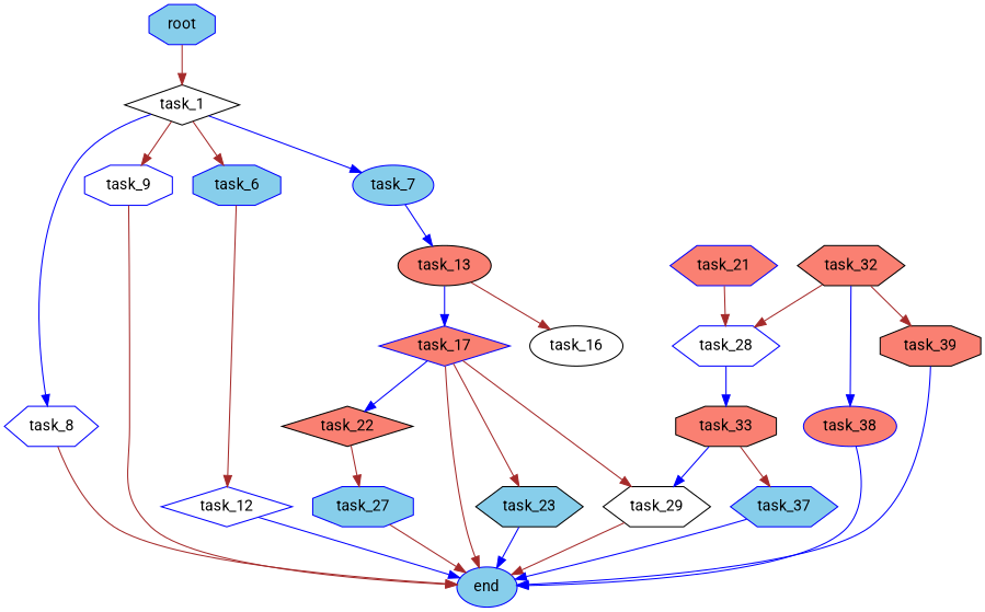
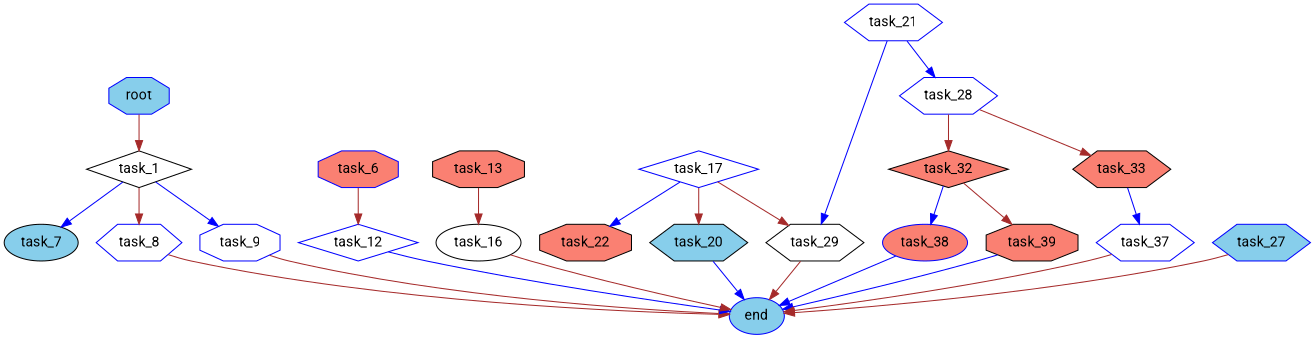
  digraph {
    fontname=Roboto
    node [color=blue fillcolor=white fontname=Roboto shape=hexagon style=filled]
    edge [color=brown fontname=Roboto]
    root [fillcolor=skyblue shape=octagon]
    task_1 [color=black shape=diamond]
-   task_6 [fillcolor=skyblue shape=octagon]
-   task_7 [fillcolor=skyblue shape=ellipse]
+   task_6 [fillcolor=salmon shape=octagon]
+   task_7 [color=black fillcolor=skyblue shape=ellipse]
    task_8
    task_9 [shape=octagon]
    task_12 [shape=diamond]
-   task_13 [color=black fillcolor=salmon shape=ellipse]
+   task_13 [color=black fillcolor=salmon shape=octagon]
    end [fillcolor=skyblue shape=ellipse]
    task_16 [color=black shape=ellipse]
-   task_17 [fillcolor=salmon shape=diamond]
-   task_22 [color=black fillcolor=salmon shape=diamond]
-   task_23 [color=black fillcolor=skyblue]
+   task_17 [shape=diamond]
+   task_22 [color=black fillcolor=salmon shape=octagon]
+   task_23 [color=black fillcolor=skyblue label=task_20]
    task_29 [color=black]
-   task_21 [fillcolor=salmon]
+   task_21
    task_28
-   task_27 [fillcolor=skyblue shape=octagon]
-   task_32 [color=black fillcolor=salmon]
-   task_33 [color=black fillcolor=salmon shape=octagon]
+   task_27 [fillcolor=skyblue]
+   task_32 [color=black fillcolor=salmon shape=diamond]
+   task_33 [color=black fillcolor=salmon]
    task_38 [fillcolor=salmon shape=ellipse]
    task_39 [color=black fillcolor=salmon shape=octagon]
-   task_37 [fillcolor=skyblue]
+   task_37
    root -> task_1
-   task_1 -> task_6
    task_1 -> task_7 [color=blue]
-   task_1 -> task_8 [color=blue]
-   task_1 -> task_9
+   task_1 -> task_8
+   task_1 -> task_9 [color=blue]
    task_6 -> task_12
-   task_7 -> task_13 [color=blue]
    task_8 -> end
    task_9 -> end
    task_12 -> end [color=blue]
    task_13 -> task_16
-   task_13 -> task_17 [color=blue]
-   task_17 -> end
+   task_16 -> end
    task_17 -> task_22 [color=blue]
    task_17 -> task_23
    task_17 -> task_29
-   task_22 -> task_27
    task_23 -> end [color=blue]
    task_29 -> end
-   task_33 -> task_29 [color=blue]
-   task_21 -> task_28
-   task_32 -> task_28
-   task_28 -> task_33 [color=blue]
+   task_21 -> task_29 [color=blue]
+   task_21 -> task_28 [color=blue]
+   task_28 -> task_32
+   task_28 -> task_33
    task_27 -> end
    task_32 -> task_38 [color=blue]
    task_32 -> task_39
-   task_33 -> task_37
+   task_33 -> task_37 [color=blue]
    task_38 -> end [color=blue]
    task_39 -> end [color=blue]
-   task_37 -> end [color=blue]
+   task_37 -> end
  }
